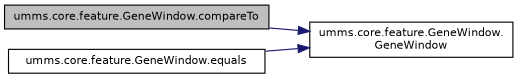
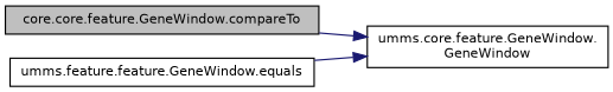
  digraph {
    rankdir=LR
    node [color=black fillcolor=white fontname=Helvetica fontsize=10 shape=record style=filled]
    edge [color=midnightblue fontname=Helvetica fontsize=10 labelfontname=Helvetica labelfontsize=10 style=solid]
-   n1 [fillcolor=grey75 fontcolor=black height=0.2 label="umms.core.feature.GeneWindow.compareTo" width=0.4]
+   n1 [fillcolor=grey75 fontcolor=black height=0.2 label="core.core.feature.GeneWindow.compareTo" width=0.4]
    n2 [height=0.2 label="umms.core.feature.GeneWindow.\lGeneWindow" width=0.4]
-   n3 [height=0.2 label="umms.core.feature.GeneWindow.equals" width=0.4]
+   n3 [height=0.2 label="umms.feature.feature.GeneWindow.equals" width=0.4]
    n1 -> n2
    n3 -> n2
  }
